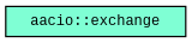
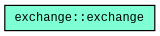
  digraph {
    rankdir=LR
    fontname="Liberation Mono"
-   n1 [color=black fillcolor=aquamarine fontname="Liberation Mono" fontsize=10 height=0.2 label="aacio::exchange" shape=record style=filled width=0.4]
+   n1 [color=black fillcolor=aquamarine fontname="Liberation Mono" fontsize=10 height=0.2 label="exchange::exchange" shape=record style=filled width=0.4]
  }
